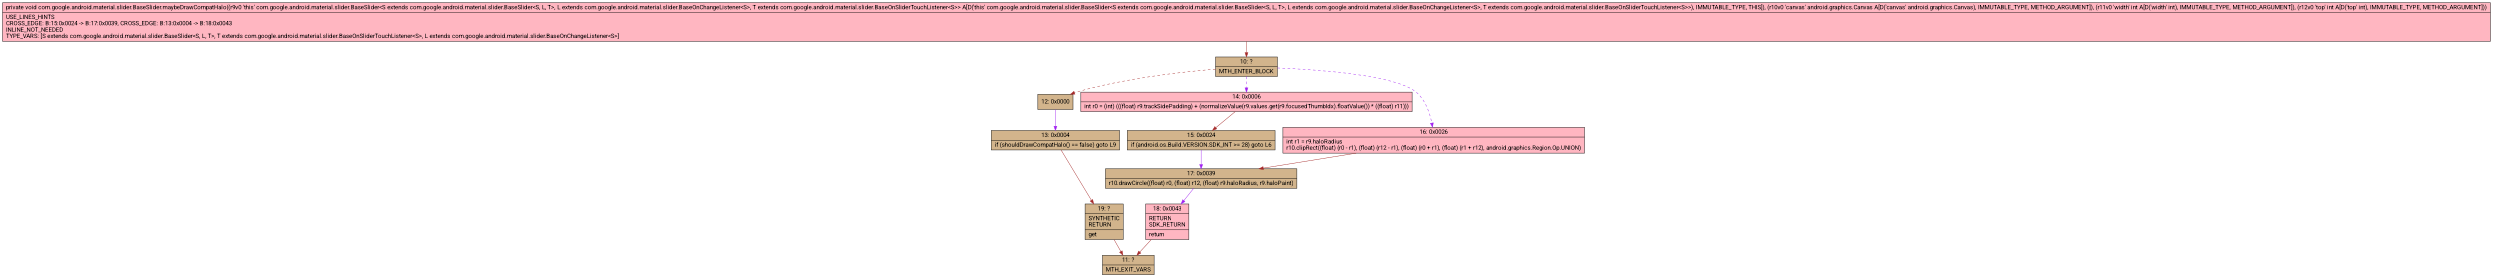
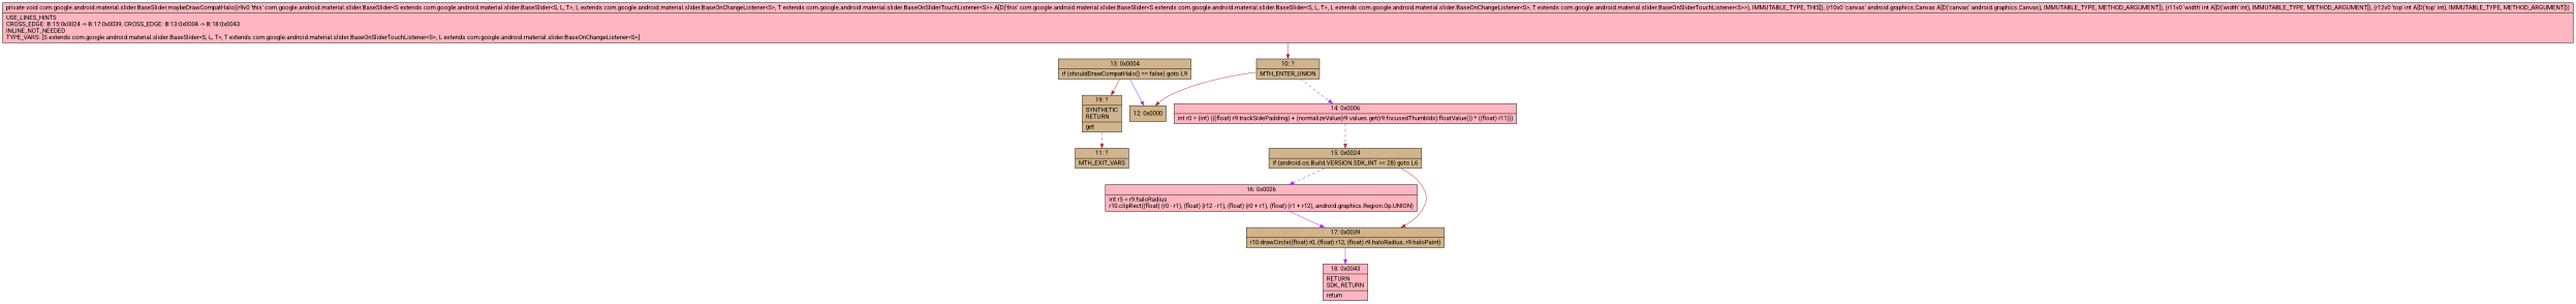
  digraph {
    fontname=Roboto
    node [fillcolor=tan fontname=Roboto shape=record style=filled]
    edge [color=brown fontname=Roboto]
-   n1 [label="{10\:\ ?|MTH_ENTER_BLOCK\l}"]
+   n1 [label="{10\:\ ?|MTH_ENTER_UNION\l}"]
    n2 [label="{12\:\ 0x0000}"]
    n3 [fillcolor=lightpink label="{14\:\ 0x0006|int r0 = (int) (((float) r9.trackSidePadding) + (normalizeValue(r9.values.get(r9.focusedThumbIdx).floatValue()) * ((float) r11)))\l}"]
    n4 [label="{13\:\ 0x0004|if (shouldDrawCompatHalo() == false) goto L9\l}"]
    n5 [label="{19\:\ ?|SYNTHETIC\lRETURN\l|get\l}"]
    n6 [label="{15\:\ 0x0024|if (android.os.Build.VERSION.SDK_INT \>= 28) goto L6\l}"]
    n7 [label="{11\:\ ?|MTH_EXIT_VARS\l}"]
-   n8 [fillcolor=lightpink label="{16\:\ 0x0026|int r1 = r9.haloRadius\lr10.clipRect((float) (r0 \- r1), (float) (r12 \- r1), (float) (r0 + r1), (float) (r1 + r12), android.graphics.Region.Op.UNION)\l}"]
+   n8 [fillcolor=lightpink label="{16\:\ 0x0026|int r5 = r9.haloRadius\lr10.clipRect((float) (r0 \- r1), (float) (r12 \- r1), (float) (r0 + r1), (float) (r1 + r12), android.graphics.Region.Op.UNION)\l}"]
    n9 [label="{17\:\ 0x0039|r10.drawCircle((float) r0, (float) r12, (float) r9.haloRadius, r9.haloPaint)\l}"]
    n10 [fillcolor=lightpink label="{18\:\ 0x0043|RETURN\lSDK_RETURN\l|return\l}"]
    n11 [fillcolor=lightpink label="{private void com.google.android.material.slider.BaseSlider.maybeDrawCompatHalo((r9v0 'this' com.google.android.material.slider.BaseSlider\<S extends com.google.android.material.slider.BaseSlider\<S, L, T\>, L extends com.google.android.material.slider.BaseOnChangeListener\<S\>, T extends com.google.android.material.slider.BaseOnSliderTouchListener\<S\>\> A[D('this' com.google.android.material.slider.BaseSlider\<S extends com.google.android.material.slider.BaseSlider\<S, L, T\>, L extends com.google.android.material.slider.BaseOnChangeListener\<S\>, T extends com.google.android.material.slider.BaseOnSliderTouchListener\<S\>\>), IMMUTABLE_TYPE, THIS]), (r10v0 'canvas' android.graphics.Canvas A[D('canvas' android.graphics.Canvas), IMMUTABLE_TYPE, METHOD_ARGUMENT]), (r11v0 'width' int A[D('width' int), IMMUTABLE_TYPE, METHOD_ARGUMENT]), (r12v0 'top' int A[D('top' int), IMMUTABLE_TYPE, METHOD_ARGUMENT]))  | USE_LINES_HINTS\lCROSS_EDGE: B:15:0x0024 \-\> B:17:0x0039, CROSS_EDGE: B:13:0x0004 \-\> B:18:0x0043\lINLINE_NOT_NEEDED\lTYPE_VARS: [S extends com.google.android.material.slider.BaseSlider\<S, L, T\>, T extends com.google.android.material.slider.BaseOnSliderTouchListener\<S\>, L extends com.google.android.material.slider.BaseOnChangeListener\<S\>]\l}"]
-   n1 -> n2 [style=dashed]
+   n1 -> n2
    n1 -> n3 [color=purple style=dashed]
-   n2 -> n4 [color=purple]
-   n3 -> n6
+   n4 -> n2 [color=purple]
+   n3 -> n6 [style=dashed]
    n4 -> n5
-   n5 -> n7
-   n1 -> n8 [color=purple style=dashed]
-   n6 -> n9 [color=purple]
-   n8 -> n9
+   n5 -> n7 [style=dashed]
+   n6 -> n8 [color=purple style=dashed]
+   n6 -> n9
+   n8 -> n9 [color=purple]
    n9 -> n10 [color=purple]
-   n10 -> n7
    n11 -> n1
  }
